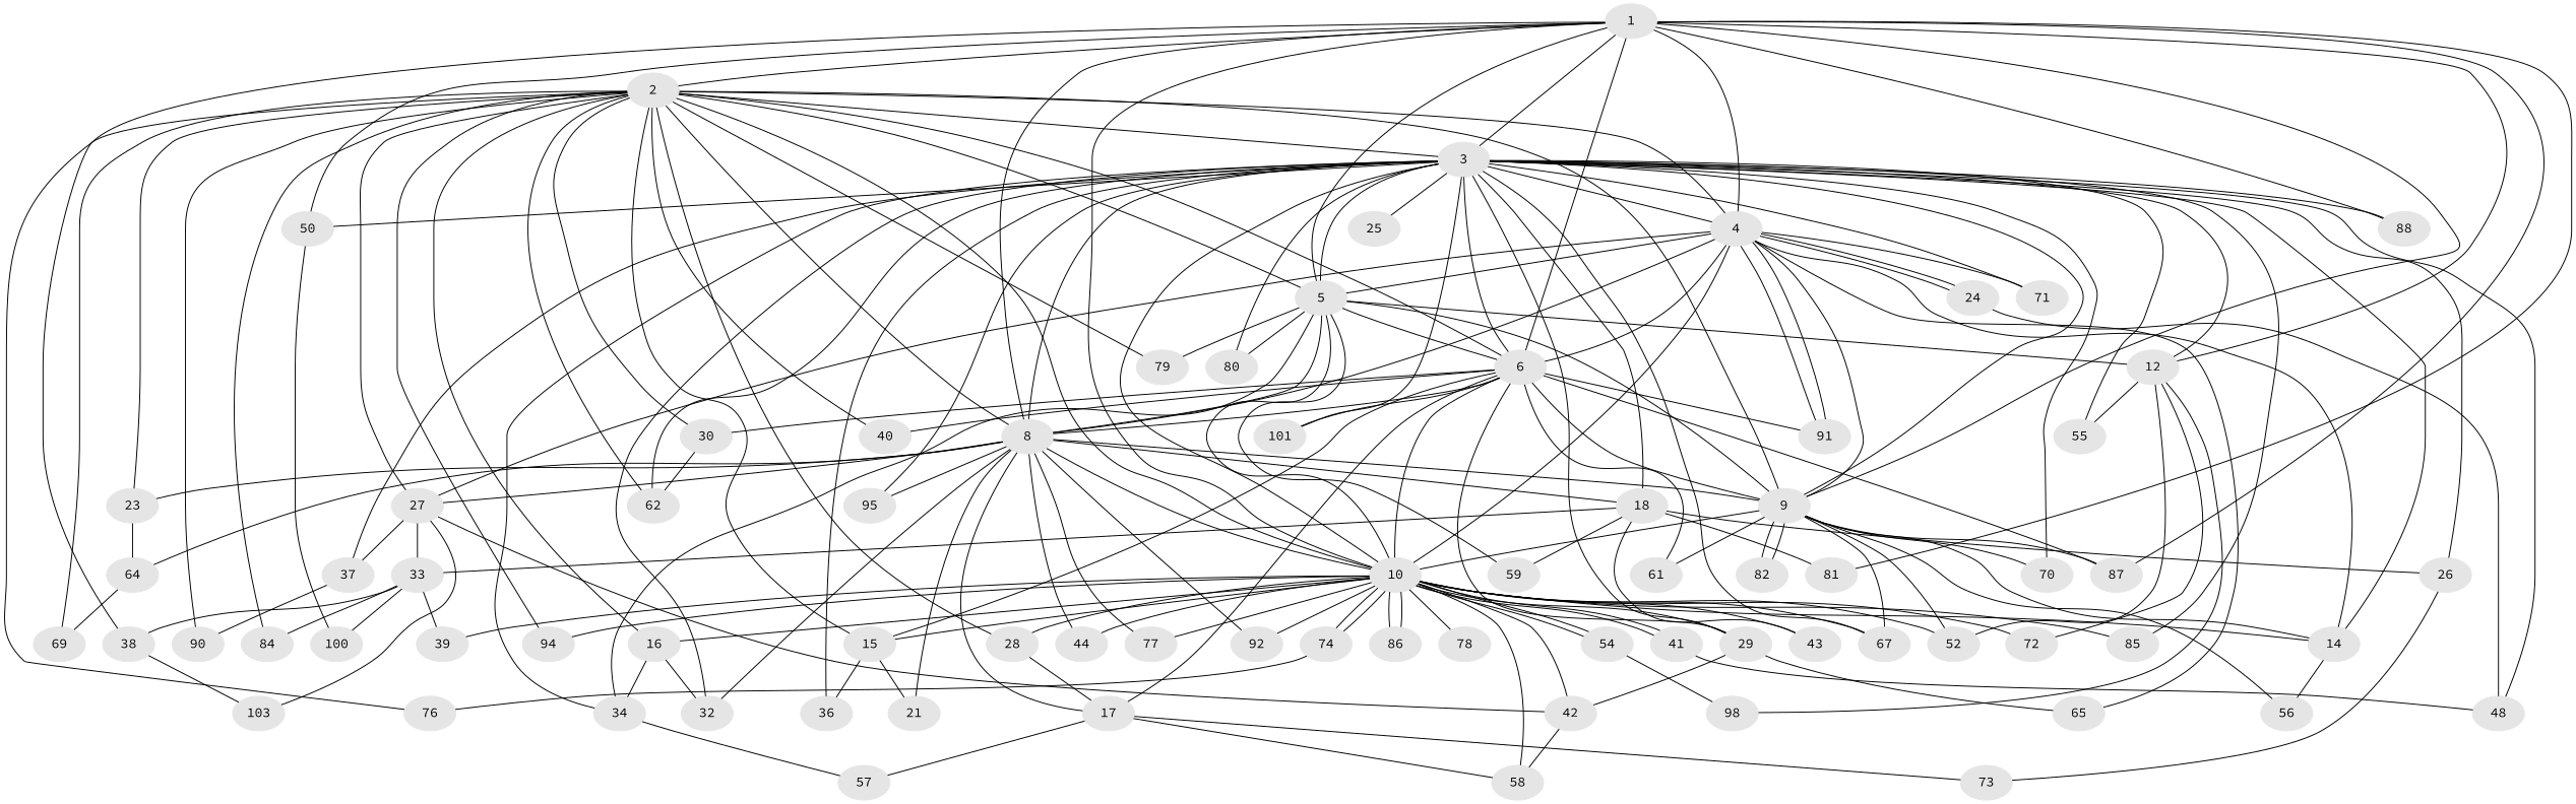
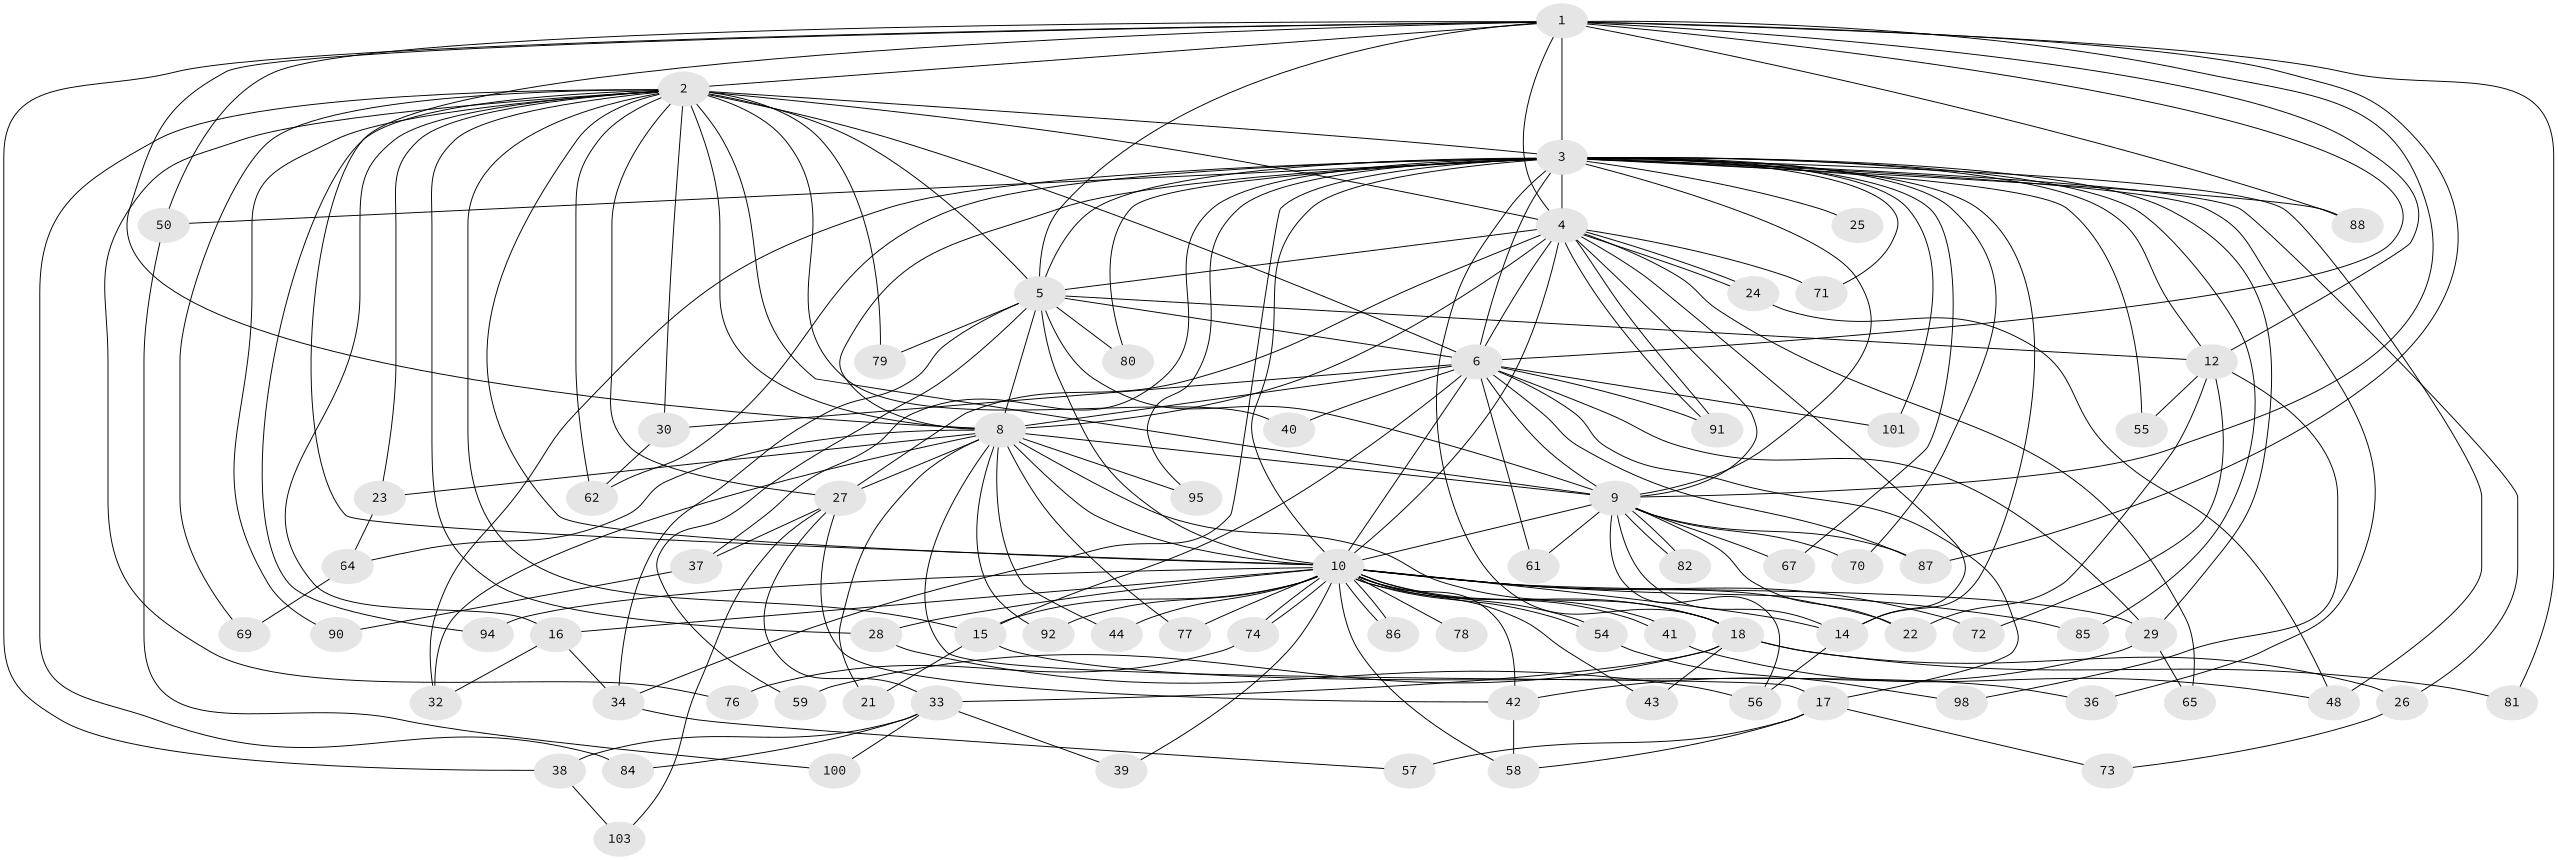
  graph {
    fontname="Source Code Pro"
    node [color=gray90 fontname="Source Code Pro" style=filled]
    edge [fontname="Source Code Pro"]
    1 [super="+47"]
    2 [super="+46"]
    3 [super="+7"]
    4 [super="+35"]
    5
    6 [super="+22"]
    8 [super="+53"]
    9 [super="+11"]
    10 [super="+51"]
    12 [super="+13"]
    38
    50
    81
    87 [super="+89"]
    88
    15 [super="+20"]
    16
    23
    27 [super="+31"]
    28
    30
    40
    62 [super="+63"]
    69
    76
    79
    84
    90
    94
    14 [super="+49"]
    18 [super="+75"]
    25
    26
    29 [super="+45"]
    32 [super="+97"]
    34 [super="+83"]
    36
    37
    48 [super="+68"]
    55
    67
    70
    71
    80
    85
    95
    101
    24
    65
    91 [super="+99"]
    59
    17 [super="+102"]
    61
    21
    44
    64
    77
    92
-   52 [super="+66"]
+   52 [super="+66" label=22]
    56 [super="+96"]
    82
    78
    39
    41
    42 [super="+93"]
    43
    54
    58
    72
    74
    86
    98
    103
    100
    33 [super="+60"]
    73
    57
    1 -- 2
    1 -- 3 [weight=2]
    1 -- 4
    1 -- 5
    1 -- 6
    1 -- 8
    1 -- 9
    1 -- 10
    1 -- 12 [weight=2]
    1 -- 38
    1 -- 50
    1 -- 81
    1 -- 87
    1 -- 88
    2 -- 3 [weight=2]
    2 -- 4 [weight=2]
    2 -- 5
    2 -- 6
    2 -- 8
    2 -- 9 [weight=2]
    2 -- 10
    2 -- 15
    2 -- 16
    2 -- 23
    2 -- 27
    2 -- 28
    2 -- 30
    2 -- 40
    2 -- 62
    2 -- 69
    2 -- 76
    2 -- 79
    2 -- 84
    2 -- 90
    2 -- 94
    3 -- 4 [weight=2]
    3 -- 5 [weight=2]
    3 -- 6 [weight=2]
    3 -- 8 [weight=2]
    3 -- 9 [weight=2]
    3 -- 10 [weight=2]
    3 -- 12
    3 -- 50
    3 -- 88
    3 -- 62
    3 -- 14
    3 -- 18
    3 -- 25
    3 -- 26
    3 -- 29
    3 -- 32
    3 -- 34
    3 -- 36
    3 -- 37
    3 -- 48
    3 -- 55
    3 -- 67
    3 -- 70
    3 -- 71
    3 -- 80
    3 -- 85
    3 -- 95
    3 -- 101
    4 -- 5
    4 -- 6
    4 -- 8
    4 -- 9
    4 -- 10
    4 -- 27
    4 -- 14
    4 -- 71
    4 -- 24
    4 -- 24
    4 -- 65
    4 -- 91
    4 -- 91
    5 -- 6
    5 -- 8 [weight=2]
    5 -- 9
    5 -- 10
    5 -- 12
    5 -- 79
    5 -- 34
    5 -- 80
    5 -- 59
    6 -- 8
    6 -- 9
    6 -- 10
    6 -- 87
    6 -- 15
    6 -- 30
    6 -- 40
    6 -- 29
    6 -- 101
    6 -- 91
    6 -- 17
    6 -- 61
    8 -- 9
    8 -- 10
    8 -- 23
    8 -- 27 [weight=2]
    8 -- 18
    8 -- 32
    8 -- 95
    8 -- 17
    8 -- 21
    8 -- 44
    8 -- 64
    8 -- 77
    8 -- 92
    9 -- 10
    9 -- 87
    9 -- 14
    9 -- 67
    9 -- 70
    9 -- 61
    9 -- 52
    9 -- 56
    9 -- 82
    9 -- 82
    10 -- 15
    10 -- 16
    10 -- 28
    10 -- 94
    10 -- 14
-   10 -- 67
+   10 -- 18
    10 -- 29
    10 -- 85
    10 -- 44
    10 -- 77
    10 -- 92
    10 -- 52
    10 -- 78
    10 -- 39
    10 -- 41
    10 -- 41
    10 -- 42
    10 -- 43
    10 -- 54
    10 -- 54
    10 -- 58
    10 -- 72
    10 -- 74
    10 -- 74
    10 -- 86
    10 -- 86
    12 -- 55
    12 -- 52
    12 -- 72
    12 -- 98
    38 -- 103
    50 -- 100
    15 -- 36
    15 -- 21
    16 -- 32
    16 -- 34
    23 -- 64
    27 -- 37
    27 -- 42
    27 -- 103
    27 -- 33
-   28 -- 17
+   28 -- 56
    30 -- 62
    14 -- 56
    18 -- 81
    18 -- 26
    18 -- 59
    18 -- 43
    18 -- 33
    26 -- 73
    29 -- 65
    29 -- 42
    34 -- 57
    37 -- 90
    24 -- 48
    17 -- 58
    17 -- 73
    17 -- 57
    64 -- 69
    41 -- 48
    42 -- 58
    54 -- 98
    74 -- 76
    33 -- 38
    33 -- 84
    33 -- 39
    33 -- 100
  }
